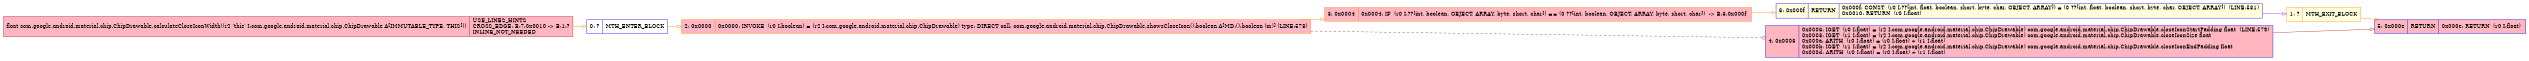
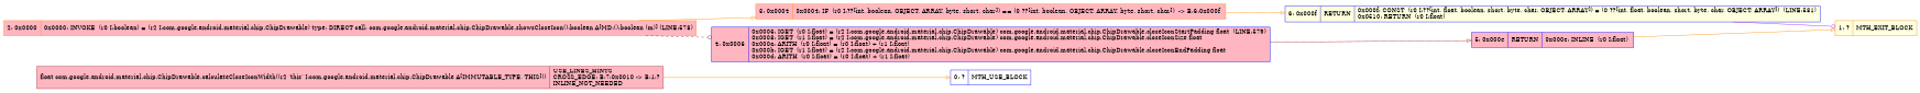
  digraph {
    rankdir=LR
    node [color=blue fillcolor=lightpink shape=record style=filled]
    edge [arrowhead=onormal color=darkorange]
-   n1 [fillcolor=white label="{0\:\ ?|MTH_ENTER_BLOCK\l}"]
+   n1 [fillcolor=white label="{0\:\ ?|MTH_USE_BLOCK\l}"]
    n2 [color=darkorange label="{2\:\ 0x0000|0x0000: INVOKE  (r0 I:boolean) = (r2 I:com.google.android.material.chip.ChipDrawable) type: DIRECT call: com.google.android.material.chip.ChipDrawable.showsCloseIcon():boolean A[MD:():boolean (m)] (LINE:578)\l}"]
    n3 [color=darkorange label="{3\:\ 0x0004|0x0004: IF  (r0 I:??[int, boolean, OBJECT, ARRAY, byte, short, char]) == (0 ??[int, boolean, OBJECT, ARRAY, byte, short, char])  \-\> B:6:0x000f \l}"]
    n4 [label="{4\:\ 0x0006|0x0006: IGET  (r0 I:float) = (r2 I:com.google.android.material.chip.ChipDrawable) com.google.android.material.chip.ChipDrawable.closeIconStartPadding float  (LINE:579)\l0x0008: IGET  (r1 I:float) = (r2 I:com.google.android.material.chip.ChipDrawable) com.google.android.material.chip.ChipDrawable.closeIconSize float \l0x000a: ARITH  (r0 I:float) = (r0 I:float) + (r1 I:float) \l0x000b: IGET  (r1 I:float) = (r2 I:com.google.android.material.chip.ChipDrawable) com.google.android.material.chip.ChipDrawable.closeIconEndPadding float \l0x000d: ARITH  (r0 I:float) = (r0 I:float) + (r1 I:float) \l}"]
-   n5 [fillcolor=lightyellow label="{6\:\ 0x000f|RETURN\l|0x000f: CONST  (r0 I:??[int, float, boolean, short, byte, char, OBJECT, ARRAY]) = (0 ??[int, float, boolean, short, byte, char, OBJECT, ARRAY])  (LINE:581)\l0x0010: RETURN  (r0 I:float) \l}"]
-   n6 [label="{5\:\ 0x000e|RETURN\l|0x000e: RETURN  (r0 I:float) \l}"]
+   n5 [fillcolor=lightyellow label="{6\:\ 0x000f|RETURN\l|0x000f: CONST  (r0 I:??[int, float, boolean, short, byte, char, OBJECT, ARRAY]) = (0 ??[int, float, boolean, short, byte, char, OBJECT, ARRAY])  (LINE:581)\l0x0510: RETURN  (r0 I:float) \l}"]
+   n6 [label="{5\:\ 0x000e|RETURN\l|0x000e: INLINE  (r0 I:float) \l}"]
    n7 [color=darkorange fillcolor=lightyellow label="{1\:\ ?|MTH_EXIT_BLOCK\l}"]
    n8 [color=brown label="{float com.google.android.material.chip.ChipDrawable.calculateCloseIconWidth((r2 'this' I:com.google.android.material.chip.ChipDrawable A[IMMUTABLE_TYPE, THIS]))  | USE_LINES_HINTS\lCROSS_EDGE: B:7:0x0010 \-\> B:1:?\lINLINE_NOT_NEEDED\l}"]
-   n1 -> n2
    n2 -> n3
    n2 -> n4 [arrowhead=odot color=brown style=dashed]
    n3 -> n5
    n4 -> n6 [color=brown]
-   n5 -> n7 [color=purple]
-   n7 -> n6
+   n5 -> n7 [arrowhead=odot color=purple]
+   n6 -> n7
    n8 -> n1
  }
